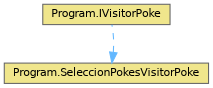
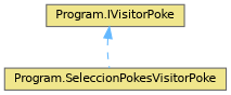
  digraph {
    node [color=gray40 fillcolor=khaki fontname=Helvetica fontsize=10 shape=box style=filled]
    n1 [fontcolor=black height=0.2 label="Program.IVisitorPoke" width=0.4]
    n2 [height=0.2 label="Program.SeleccionPokesVisitorPoke" width=0.4]
-   n2 -> n1 [color=steelblue1 dir=back fontname=Helvetica fontsize=10 labelfontname=Helvetica labelfontsize=10 style=dashed]
+   n1 -> n2 [color=steelblue1 dir=back fontname=Helvetica fontsize=10 labelfontname=Helvetica labelfontsize=10 style=dashed]
  }
